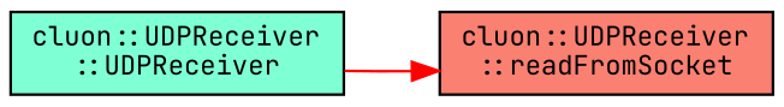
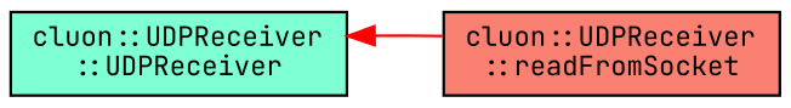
  digraph {
    rankdir=RL
    fontname="JetBrains Mono"
    node [color=black fontname="JetBrains Mono" fontsize=10 shape=record style=filled]
    n1 [fillcolor=salmon fontcolor=black height=0.2 label="cluon::UDPReceiver\l::readFromSocket" width=0.4]
    n2 [fillcolor=aquamarine height=0.2 label="cluon::UDPReceiver\l::UDPReceiver" width=0.4]
-   n1 -> n2 [color=red dir=back fontname="JetBrains Mono" fontsize=10 labelfontname=Helvetica labelfontsize=10 style=solid]
+   n2 -> n1 [color=red dir=back fontname="JetBrains Mono" fontsize=10 labelfontname=Helvetica labelfontsize=10 style=solid]
  }
